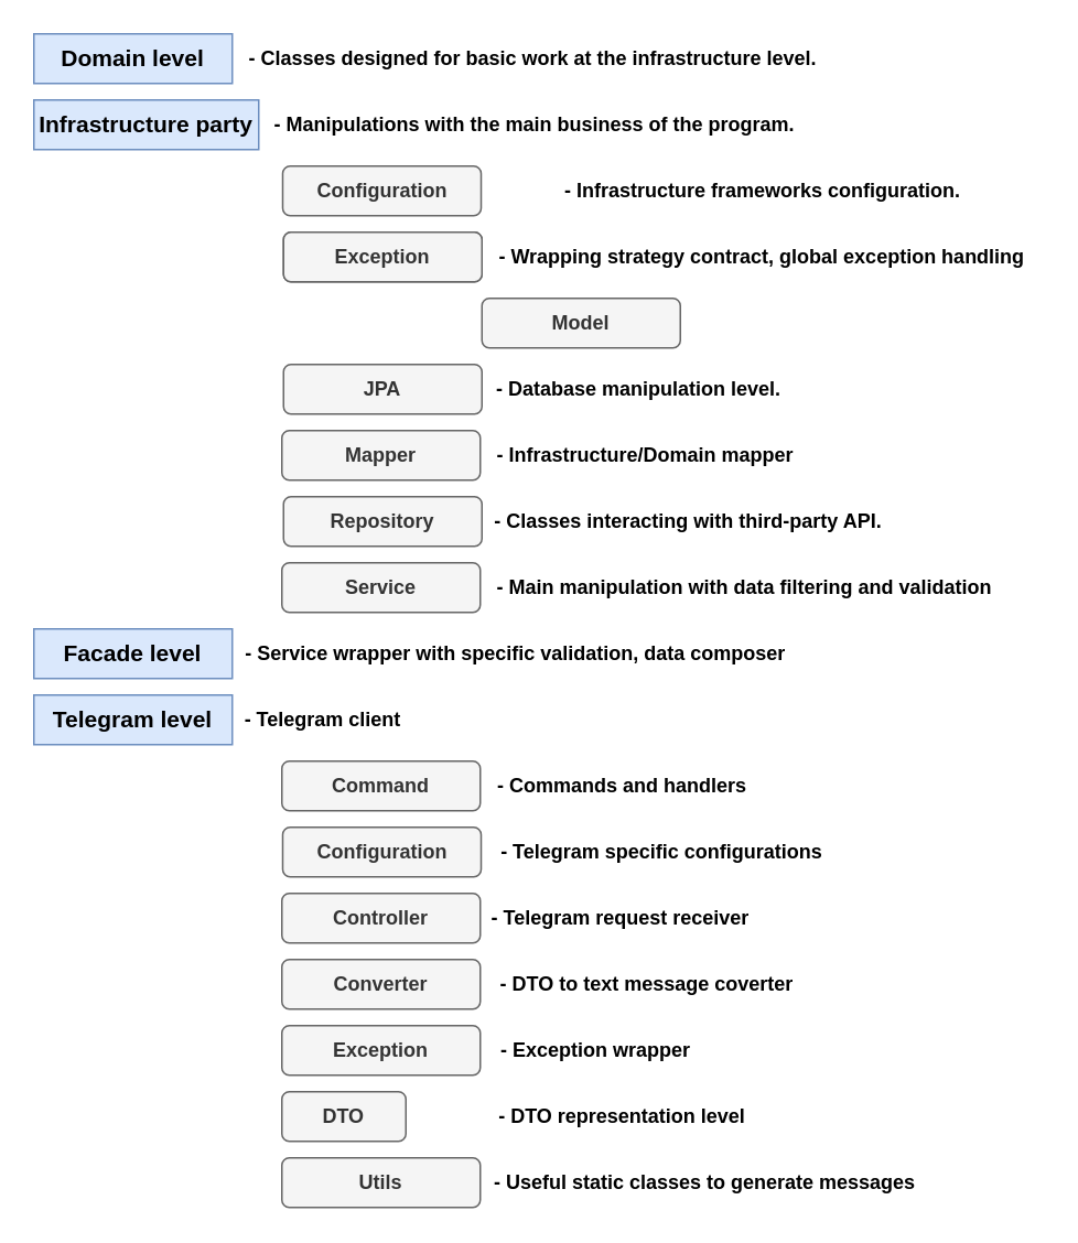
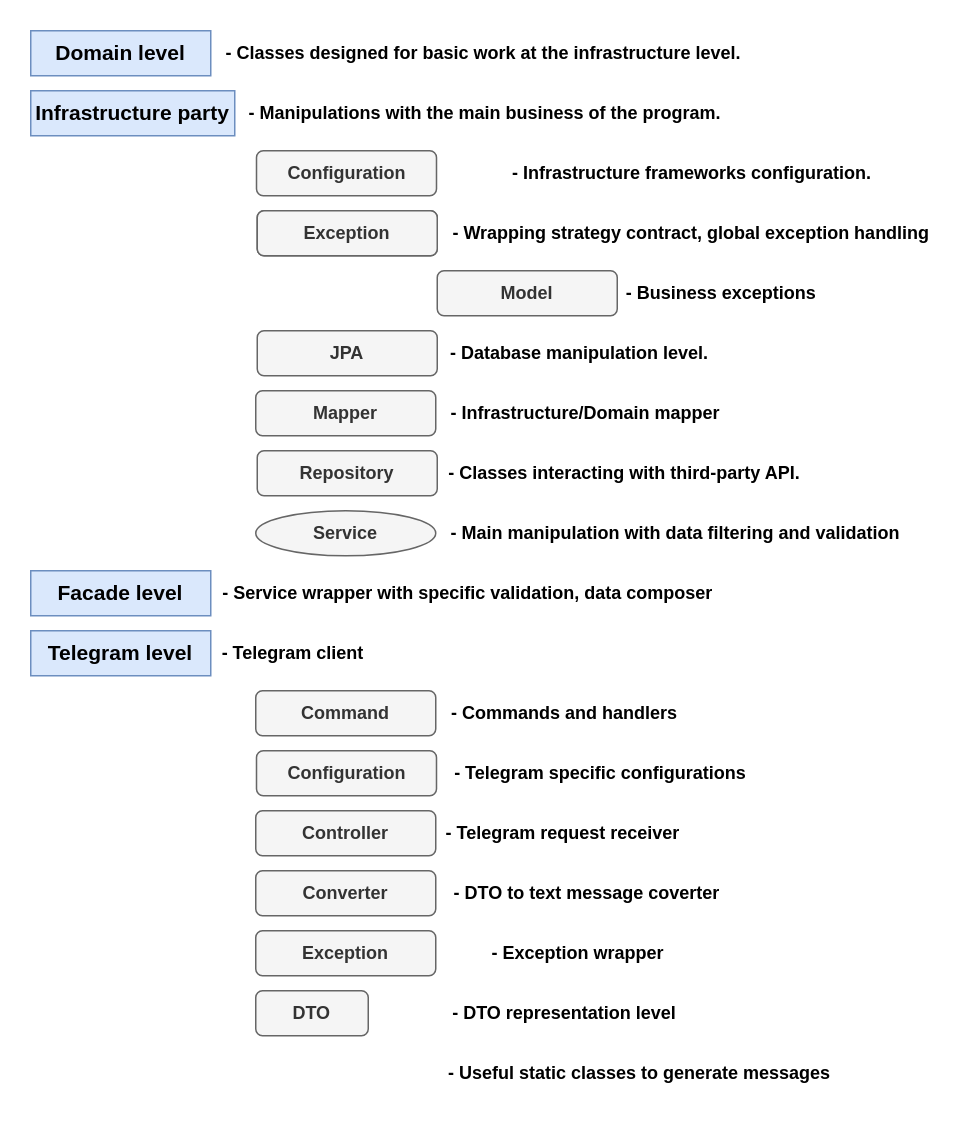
  <mxCell id="0" />
  <mxCell id="1" parent="0" />
  <mxCell id="2" value="&lt;b&gt;&lt;font style=&quot;font-size: 14px;&quot;&gt;Domain level&lt;/font&gt;&lt;/b&gt;" style="rounded=0;whiteSpace=wrap;html=1;fillColor=#dae8fc;strokeColor=#6c8ebf;" parent="1" vertex="1"><mxGeometry width="120" height="30" as="geometry" x="20" y="20" /></mxCell>
  <mxCell id="3" value="&lt;b&gt;&lt;font style=&quot;font-size: 14px;&quot;&gt;Infrastructure party&lt;/font&gt;&lt;/b&gt;" style="rounded=0;whiteSpace=wrap;html=1;fillColor=#dae8fc;strokeColor=#6c8ebf;" parent="1" vertex="1"><mxGeometry y="60" width="136" height="30" as="geometry" x="20" /></mxCell>
  <mxCell id="4" value="&lt;b&gt;JPA&lt;br&gt;&lt;/b&gt;" style="rounded=1;whiteSpace=wrap;html=1;fillColor=#f5f5f5;fontColor=#333333;strokeColor=#666666;" parent="1" vertex="1"><mxGeometry x="171" y="220" width="120" height="30" as="geometry" /></mxCell>
  <mxCell id="5" value="&lt;b&gt;Repository&lt;/b&gt;" style="rounded=1;whiteSpace=wrap;html=1;fillColor=#f5f5f5;fontColor=#333333;strokeColor=#666666;" parent="1" vertex="1"><mxGeometry x="171" y="300" width="120" height="30" as="geometry" /></mxCell>
  <mxCell id="6" value="&lt;b&gt;Exception&lt;/b&gt;" style="rounded=1;whiteSpace=wrap;html=1;fillColor=#f5f5f5;fontColor=#333333;strokeColor=#666666;" parent="1" vertex="1"><mxGeometry x="171" y="140" width="120" height="30" as="geometry" /></mxCell>
- <mxCell id="7" value="&lt;b&gt;Service&lt;/b&gt;" style="rounded=1;whiteSpace=wrap;html=1;fillColor=#f5f5f5;fontColor=#333333;strokeColor=#666666;" parent="1" vertex="1"><mxGeometry x="170" y="340" width="120" height="30" as="geometry" /></mxCell>
+ <mxCell id="7" value="&lt;b&gt;Service&lt;/b&gt;" style="ellipse;whiteSpace=wrap;html=1;fillColor=#f5f5f5;fontColor=#333333;strokeColor=#666666;" parent="1" vertex="1"><mxGeometry x="170" y="340" width="120" height="30" as="geometry" /></mxCell>
  <mxCell id="8" value="&lt;b&gt;&lt;font style=&quot;font-size: 14px;&quot;&gt;Facade level&lt;/font&gt;&lt;/b&gt;" style="rounded=0;whiteSpace=wrap;html=1;fillColor=#dae8fc;strokeColor=#6c8ebf;" parent="1" vertex="1"><mxGeometry y="380" width="120" height="30" as="geometry" x="20" /></mxCell>
  <mxCell id="9" value="&lt;b&gt;&lt;font style=&quot;font-size: 14px;&quot;&gt;Telegram level&lt;/font&gt;&lt;/b&gt;" style="rounded=0;whiteSpace=wrap;html=1;fillColor=#dae8fc;strokeColor=#6c8ebf;" parent="1" vertex="1"><mxGeometry y="420" width="120" height="30" as="geometry" x="20" /></mxCell>
  <mxCell id="10" value="&lt;b&gt;Configuration&lt;/b&gt;" style="rounded=1;whiteSpace=wrap;html=1;fillColor=#f5f5f5;fontColor=#333333;strokeColor=#666666;" parent="1" vertex="1"><mxGeometry x="170.5" y="100" width="120" height="30" as="geometry" /></mxCell>
  <mxCell id="11" value="&lt;b&gt;Command&lt;/b&gt;" style="rounded=1;whiteSpace=wrap;html=1;fillColor=#f5f5f5;fontColor=#333333;strokeColor=#666666;" parent="1" vertex="1"><mxGeometry x="170" y="460" width="120" height="30" as="geometry" /></mxCell>
  <mxCell id="12" value="&lt;b&gt;Mapper&lt;/b&gt;" style="rounded=1;whiteSpace=wrap;html=1;fillColor=#f5f5f5;fontColor=#333333;strokeColor=#666666;" parent="1" vertex="1"><mxGeometry x="170" y="260" width="120" height="30" as="geometry" /></mxCell>
  <mxCell id="13" value="&lt;b&gt;Controller&lt;/b&gt;" style="rounded=1;whiteSpace=wrap;html=1;fillColor=#f5f5f5;fontColor=#333333;strokeColor=#666666;" parent="1" vertex="1"><mxGeometry x="170" y="540" width="120" height="30" as="geometry" /></mxCell>
  <mxCell id="14" value="&lt;b&gt;Converter&lt;/b&gt;" style="rounded=1;whiteSpace=wrap;html=1;fillColor=#f5f5f5;fontColor=#333333;strokeColor=#666666;" parent="1" vertex="1"><mxGeometry x="170" y="580" width="120" height="30" as="geometry" /></mxCell>
  <mxCell id="15" value="&lt;b&gt;Exception&lt;/b&gt;" style="rounded=1;whiteSpace=wrap;html=1;fillColor=#f5f5f5;fontColor=#333333;strokeColor=#666666;" parent="1" vertex="1"><mxGeometry x="170" y="620" width="120" height="30" as="geometry" /></mxCell>
  <mxCell id="16" value="&lt;b&gt;DTO&lt;/b&gt;" style="rounded=1;whiteSpace=wrap;html=1;fillColor=#f5f5f5;fontColor=#333333;strokeColor=#666666;" parent="1" vertex="1"><mxGeometry x="170" y="660" width="75" height="30" as="geometry" /></mxCell>
  <mxCell id="17" value="&lt;b&gt;-&amp;nbsp;Classes designed for basic work at the infrastructure level.&lt;/b&gt;" style="text;html=1;strokeColor=none;fillColor=none;align=center;verticalAlign=middle;whiteSpace=wrap;rounded=0;" parent="1" vertex="1"><mxGeometry x="140" width="364" height="30" as="geometry" y="20" /></mxCell>
  <mxCell id="18" value="&lt;b&gt;- Manipulations with the main business of the program.&lt;/b&gt;" style="text;html=1;strokeColor=none;fillColor=none;align=center;verticalAlign=middle;whiteSpace=wrap;rounded=0;" parent="1" vertex="1"><mxGeometry x="156" y="60" width="334" height="30" as="geometry" /></mxCell>
  <mxCell id="19" value="&lt;b&gt;-&amp;nbsp;Classes interacting with third-party API.&lt;/b&gt;" style="text;html=1;strokeColor=none;fillColor=none;align=center;verticalAlign=middle;whiteSpace=wrap;rounded=0;" parent="1" vertex="1"><mxGeometry x="291" y="300" width="250" height="30" as="geometry" /></mxCell>
  <mxCell id="20" value="&lt;b&gt;- Infrastructure frameworks configuration.&lt;/b&gt;" style="text;html=1;strokeColor=none;fillColor=none;align=center;verticalAlign=middle;whiteSpace=wrap;rounded=0;" parent="1" vertex="1"><mxGeometry x="330.5" y="100" width="260" height="30" as="geometry" /></mxCell>
  <mxCell id="21" value="&lt;b&gt;- Wrapping strategy contract, global exception handling&lt;/b&gt;" style="text;html=1;strokeColor=none;fillColor=none;align=center;verticalAlign=middle;whiteSpace=wrap;rounded=0;" parent="1" vertex="1"><mxGeometry x="291" y="140" width="339" height="30" as="geometry" /></mxCell>
  <mxCell id="22" value="&lt;b&gt;- Database manipulation level.&lt;/b&gt;" style="text;html=1;strokeColor=none;fillColor=none;align=center;verticalAlign=middle;whiteSpace=wrap;rounded=0;" parent="1" vertex="1"><mxGeometry x="291" y="220" width="190" height="30" as="geometry" /></mxCell>
  <mxCell id="23" value="&lt;b&gt;- Infrastructure/Domain mapper&lt;/b&gt;" style="text;html=1;strokeColor=none;fillColor=none;align=center;verticalAlign=middle;whiteSpace=wrap;rounded=0;" parent="1" vertex="1"><mxGeometry x="290" y="260" width="200" height="30" as="geometry" /></mxCell>
  <mxCell id="24" value="&lt;b&gt;- Main manipulation with data filtering and validation&lt;/b&gt;" style="text;html=1;strokeColor=none;fillColor=none;align=center;verticalAlign=middle;whiteSpace=wrap;rounded=0;" parent="1" vertex="1"><mxGeometry x="290" y="340" width="320" height="30" as="geometry" /></mxCell>
  <mxCell id="25" value="&lt;b&gt;- Service wrapper with specific validation, data composer&lt;/b&gt;" style="text;html=1;strokeColor=none;fillColor=none;align=center;verticalAlign=middle;whiteSpace=wrap;rounded=0;" parent="1" vertex="1"><mxGeometry x="142" y="380" width="339" height="30" as="geometry" /></mxCell>
  <mxCell id="26" value="&lt;b&gt;- Telegram client&lt;/b&gt;" style="text;html=1;strokeColor=none;fillColor=none;align=center;verticalAlign=middle;whiteSpace=wrap;rounded=0;" parent="1" vertex="1"><mxGeometry x="140" y="420" width="110" height="30" as="geometry" /></mxCell>
  <mxCell id="27" value="&lt;b&gt;- Commands and handlers&lt;/b&gt;" style="text;html=1;strokeColor=none;fillColor=none;align=center;verticalAlign=middle;whiteSpace=wrap;rounded=0;" parent="1" vertex="1"><mxGeometry x="290.5" y="460" width="169.5" height="30" as="geometry" /></mxCell>
  <mxCell id="28" value="&lt;b&gt;- Telegram request receiver&lt;/b&gt;" style="text;html=1;strokeColor=none;fillColor=none;align=center;verticalAlign=middle;whiteSpace=wrap;rounded=0;" parent="1" vertex="1"><mxGeometry x="290" y="540" width="170" height="30" as="geometry" /></mxCell>
  <mxCell id="29" value="&lt;b&gt;- DTO to text message coverter&lt;/b&gt;" style="text;html=1;strokeColor=none;fillColor=none;align=center;verticalAlign=middle;whiteSpace=wrap;rounded=0;" parent="1" vertex="1"><mxGeometry x="290.5" y="580" width="199.5" height="30" as="geometry" /></mxCell>
- <mxCell id="30" value="&lt;b&gt;- Exception wrapper&lt;/b&gt;" style="text;html=1;strokeColor=none;fillColor=none;align=center;verticalAlign=middle;whiteSpace=wrap;rounded=0;" parent="1" vertex="1"><mxGeometry x="290" y="620" width="140" height="30" as="geometry" /></mxCell>
+ <mxCell id="30" value="&lt;b&gt;- Exception wrapper&lt;/b&gt;" style="text;html=1;strokeColor=none;fillColor=none;align=center;verticalAlign=middle;whiteSpace=wrap;rounded=0;" parent="1" vertex="1"><mxGeometry x="315" y="620" width="140" height="30" as="geometry" /></mxCell>
  <mxCell id="31" value="&lt;b&gt;- DTO representation level&lt;/b&gt;" style="text;html=1;strokeColor=none;fillColor=none;align=center;verticalAlign=middle;whiteSpace=wrap;rounded=0;" parent="1" vertex="1"><mxGeometry x="290.5" y="660" width="169.5" height="30" as="geometry" /></mxCell>
  <mxCell id="32" value="&lt;b&gt;Configuration&lt;/b&gt;" style="rounded=1;whiteSpace=wrap;html=1;fillColor=#f5f5f5;fontColor=#333333;strokeColor=#666666;" parent="1" vertex="1"><mxGeometry x="170.5" y="500" width="120" height="30" as="geometry" /></mxCell>
  <mxCell id="33" value="&lt;b&gt;- Telegram specific configurations&lt;/b&gt;" style="text;html=1;strokeColor=none;fillColor=none;align=center;verticalAlign=middle;whiteSpace=wrap;rounded=0;" parent="1" vertex="1"><mxGeometry x="300" y="500" width="200" height="30" as="geometry" /></mxCell>
  <mxCell id="34" value="&lt;b&gt;Exception&lt;/b&gt;" style="rounded=1;whiteSpace=wrap;html=1;fillColor=#f5f5f5;fontColor=#333333;strokeColor=#666666;" vertex="1" parent="1"><mxGeometry x="171" y="140" width="120" height="30" as="geometry" /></mxCell>
  <mxCell id="35" value="&lt;b&gt;Model&lt;/b&gt;" style="rounded=1;whiteSpace=wrap;html=1;fillColor=#f5f5f5;fontColor=#333333;strokeColor=#666666;" vertex="1" parent="1"><mxGeometry x="291" y="180" width="120" height="30" as="geometry" /></mxCell>
- <mxCell id="37" value="&lt;b&gt;Utils&lt;/b&gt;" style="rounded=1;whiteSpace=wrap;html=1;fillColor=#f5f5f5;fontColor=#333333;strokeColor=#666666;" vertex="1" parent="1"><mxGeometry x="170" y="700" width="120" height="30" as="geometry" /></mxCell>
+ <mxCell id="36" value="&lt;b&gt;- Business exceptions&lt;/b&gt;" style="text;html=1;strokeColor=none;fillColor=none;align=center;verticalAlign=middle;whiteSpace=wrap;rounded=0;" vertex="1" parent="1"><mxGeometry x="411" y="180" width="139" height="30" as="geometry" /></mxCell>
  <mxCell id="38" value="&lt;b&gt;- Useful static classes to generate messages&lt;/b&gt;" style="text;html=1;strokeColor=none;fillColor=none;align=center;verticalAlign=middle;whiteSpace=wrap;rounded=0;" vertex="1" parent="1"><mxGeometry x="290.5" y="700" width="269.5" height="30" as="geometry" /></mxCell>
